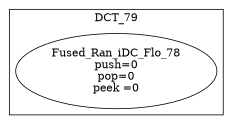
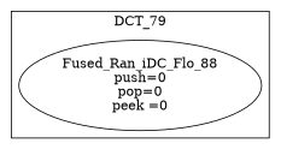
  digraph {
-   n1 [label="Fused_Ran_iDC_Flo_78\npush=0\npop=0\npeek =0"]
+   n1 [label="Fused_Ran_iDC_Flo_88\npush=0\npop=0\npeek =0"]
    subgraph cluster_1 {
      label=DCT_79
      n1
    }
  }
